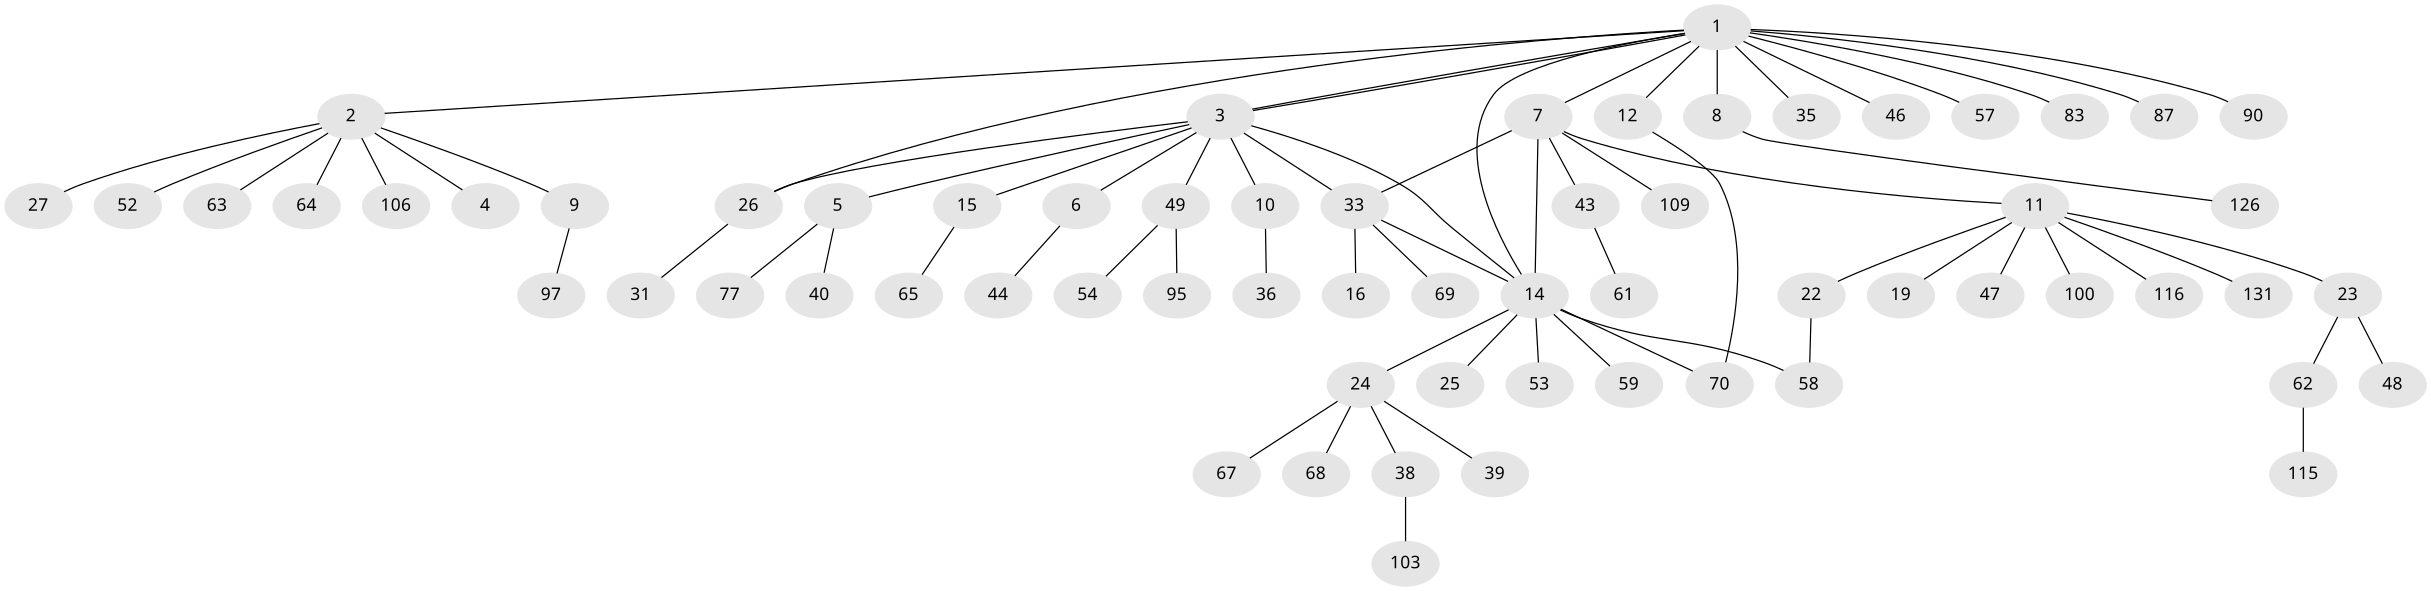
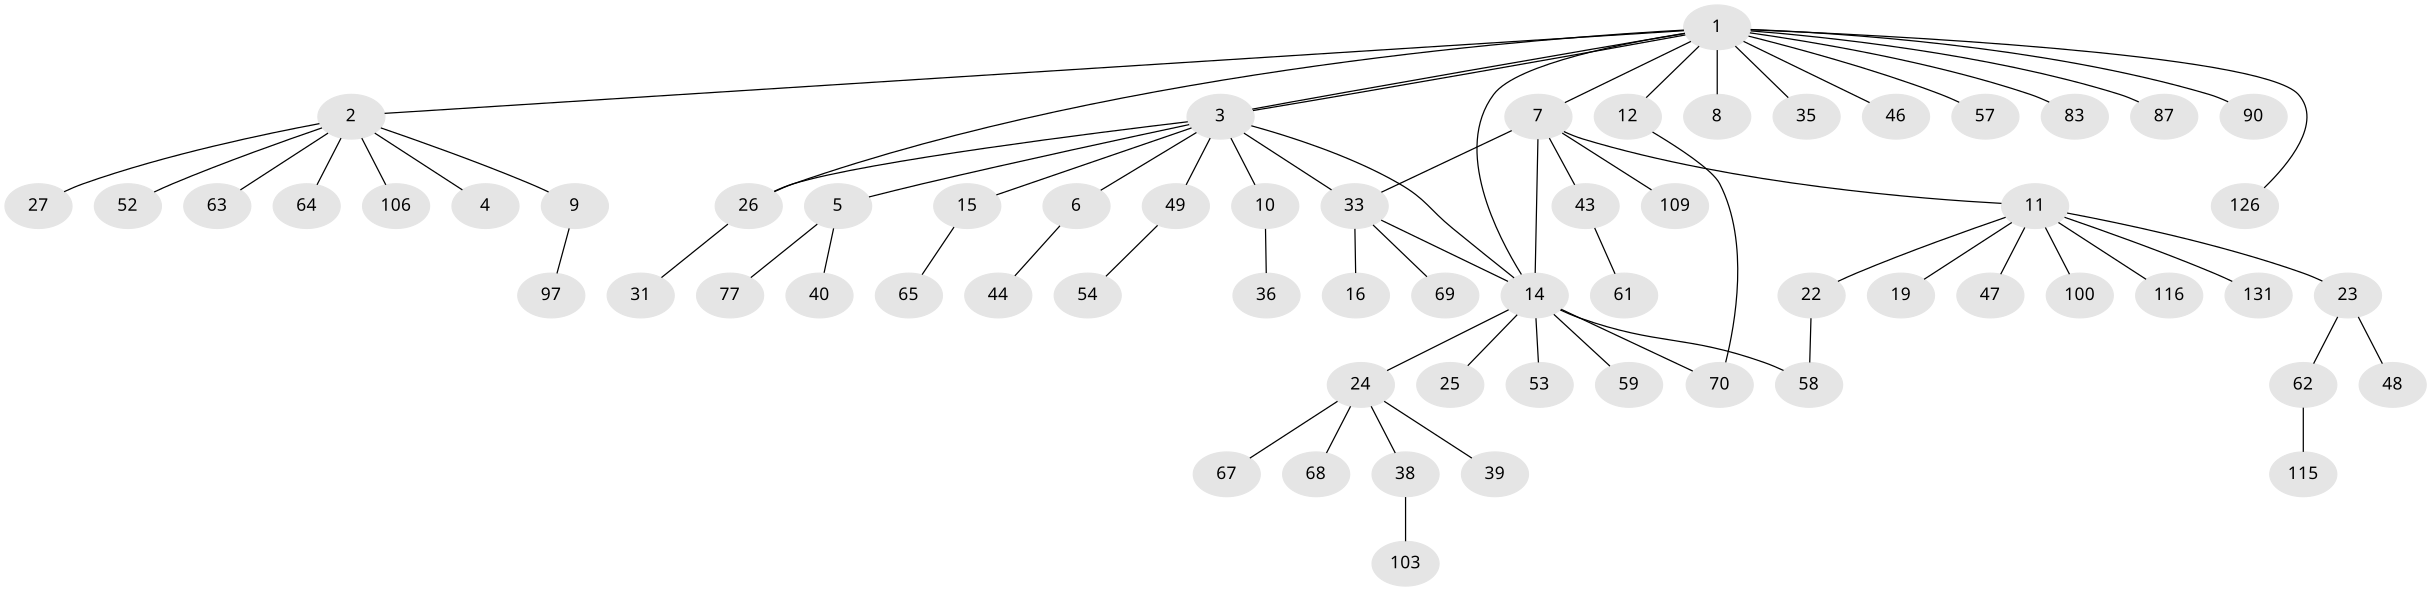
  graph {
    fontname="Noto Sans"
    node [color=gray90 fontname="Noto Sans" style=filled]
    edge [fontname="Noto Sans"]
    1 [super="+18"]
    2
    3 [super="+33+66+125+129+37+55+50+56+71"]
    7
    8
    12
    14 [super="+60+78+96+132+102+91+73+72+42"]
    n8 [label=26]
    35 [super="+122"]
    46
    57
    83 [super="+127+128"]
    87 [super="+117"]
    90
    126
    4 [super="+17"]
    9
    27
    52
    63 [super="+119"]
    64
    106 [super="+110"]
    5
    6
    10
    n26 [label=33 super="+84+92+21"]
    15
    49
    11 [super="+34+26"]
    43
    109
    70 [super="+118"]
    24 [super="+93+104+123+124+30"]
    25
    53
    58
    59 [super="+112"]
    31
    97
    40
    77
    44
    36
    16
    69
    65
    54 [super="+101"]
-   95
    19 [super="+80+108"]
    22 [super="+82+107"]
    23 [super="+29+74"]
    47
    100 [super="+113"]
    116
    131
    61
    48
    62
    38
    39
    67
    68
    115
    103 [super="+121"]
    1 -- 2
    1 -- 3
    1 -- 3
    1 -- 7
    1 -- 8
    1 -- 12
    1 -- 14
    1 -- n8
    1 -- 35
    1 -- 46
    1 -- 57
    1 -- 83
    1 -- 87
    1 -- 90
-   8 -- 126
+   1 -- 126
    2 -- 4
    2 -- 9
    2 -- 27
    2 -- 52
    2 -- 63
    2 -- 64
    2 -- 106
    3 -- 14
    3 -- n8
    3 -- 5
    3 -- 6
    3 -- 10
    3 -- n26
    3 -- 15
    3 -- 49
    7 -- 14
    7 -- n26
    7 -- 11
    7 -- 43
    7 -- 109
    12 -- 70
    14 -- 70
    14 -- 24
    14 -- 25
    14 -- 53
    14 -- 58
    14 -- 59
    n8 -- 31
    9 -- 97
    5 -- 40
    5 -- 77
    6 -- 44
    10 -- 36
    n26 -- 14
    n26 -- 16
    n26 -- 69
    15 -- 65
    49 -- 54
-   49 -- 95
    11 -- 19
    11 -- 22
    11 -- 23
    11 -- 47
    11 -- 100
    11 -- 116
    11 -- 131
    43 -- 61
    24 -- 38
    24 -- 39
    24 -- 67
    24 -- 68
    22 -- 58
    23 -- 48
    23 -- 62
    62 -- 115
    38 -- 103
  }
